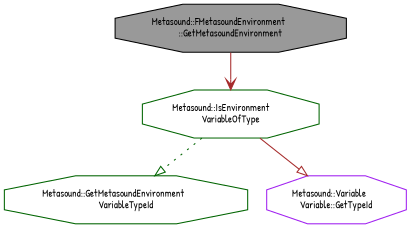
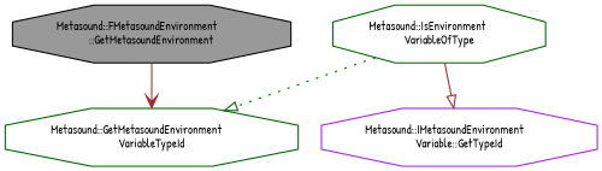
  digraph {
    fontname="Patrick Hand"
    rankdir=TB
    node [color=darkgreen fillcolor=white fontname="Patrick Hand" fontsize=10 shape=octagon style=filled]
    edge [arrowhead=onormal color=brown fontname="Patrick Hand" fontsize=10 labelfontname=Helvetica labelfontsize=10 style=solid]
    n1 [color=black fillcolor=grey60 fontcolor=black height=0.2 label="Metasound::FMetasoundEnvironment\l::GetMetasoundEnvironment" width=0.4]
    n2 [height=0.2 label="Metasound::IsEnvironment\lVariableOfType" width=0.4]
    n3 [height=0.2 label="Metasound::GetMetasoundEnvironment\lVariableTypeId" width=0.4]
-   n4 [color=purple height=0.2 label="Metasound::Variable\lVariable::GetTypeId" width=0.4]
-   n1 -> n2 [arrowhead=vee]
+   n4 [color=purple height=0.2 label="Metasound::IMetasoundEnvironment\lVariable::GetTypeId" width=0.4]
+   n1 -> n3 [arrowhead=vee]
    n2 -> n3 [color=darkgreen style=dotted]
    n2 -> n4
  }
